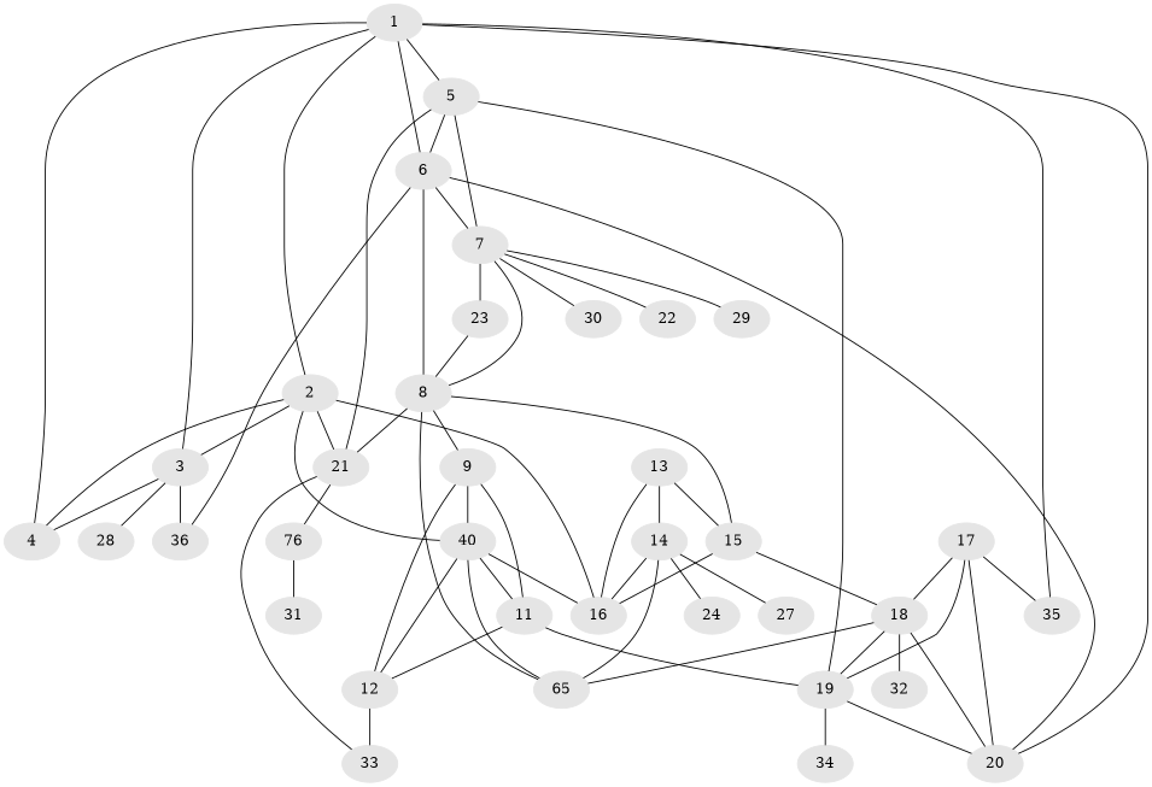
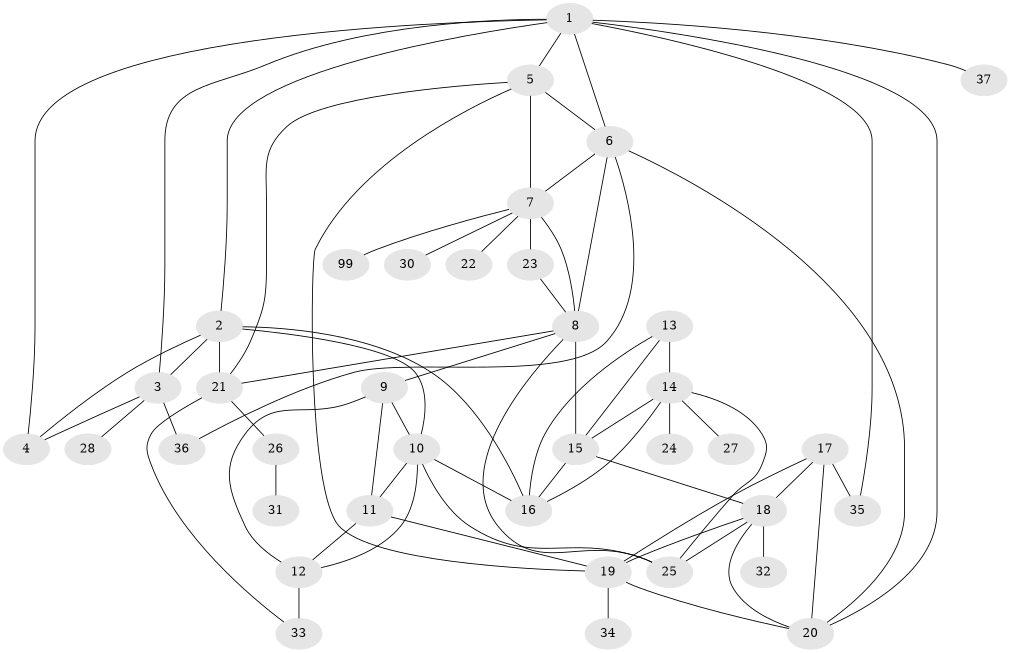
  graph {
    node [color=gray90 style=filled]
    edge [weight=1.0]
    1
    2
    3
    4
    5
    6
    20
    35
-   10 [label=40]
+   37
+   10
    16
    21
    28
    36
    7
    19
    8
-   25 [label=65]
+   25
    11
    12
    33
-   26 [label=76]
+   26
    22
    23
-   29
+   29 [label=99]
    30
    9
    15
    34
    18
    13
    14
    24
    27
    32
    17
    31
    1 -- 2
    1 -- 3
    1 -- 4
    1 -- 5
    1 -- 6
    1 -- 20
    1 -- 35
+   1 -- 37
    2 -- 3
    2 -- 4
    2 -- 10
    2 -- 16
    2 -- 21 [weight=4.0]
    3 -- 4
    3 -- 28
    3 -- 36
    5 -- 6
    5 -- 21
    5 -- 7
    5 -- 19
    6 -- 20
    6 -- 36
    6 -- 7
    6 -- 8 [weight=4.0]
    10 -- 16
    10 -- 25
    10 -- 11
    10 -- 12
    21 -- 33
    21 -- 26
    7 -- 8
    7 -- 22
    7 -- 23 [weight=3.0]
    7 -- 29
    7 -- 30
    19 -- 20
    19 -- 34
    8 -- 21
    8 -- 25
    8 -- 9
    8 -- 15
    11 -- 19
    11 -- 12
    12 -- 33 [weight=3.0]
    26 -- 31
    23 -- 8
    9 -- 10
    9 -- 11
    9 -- 12
    15 -- 16
    15 -- 18
    18 -- 20
    18 -- 19
    18 -- 25
    18 -- 32
    13 -- 16
    13 -- 15
    13 -- 14
    14 -- 16
    14 -- 25
+   14 -- 15
    14 -- 24
    14 -- 27
    17 -- 20
    17 -- 35
    17 -- 19
    17 -- 18
  }
